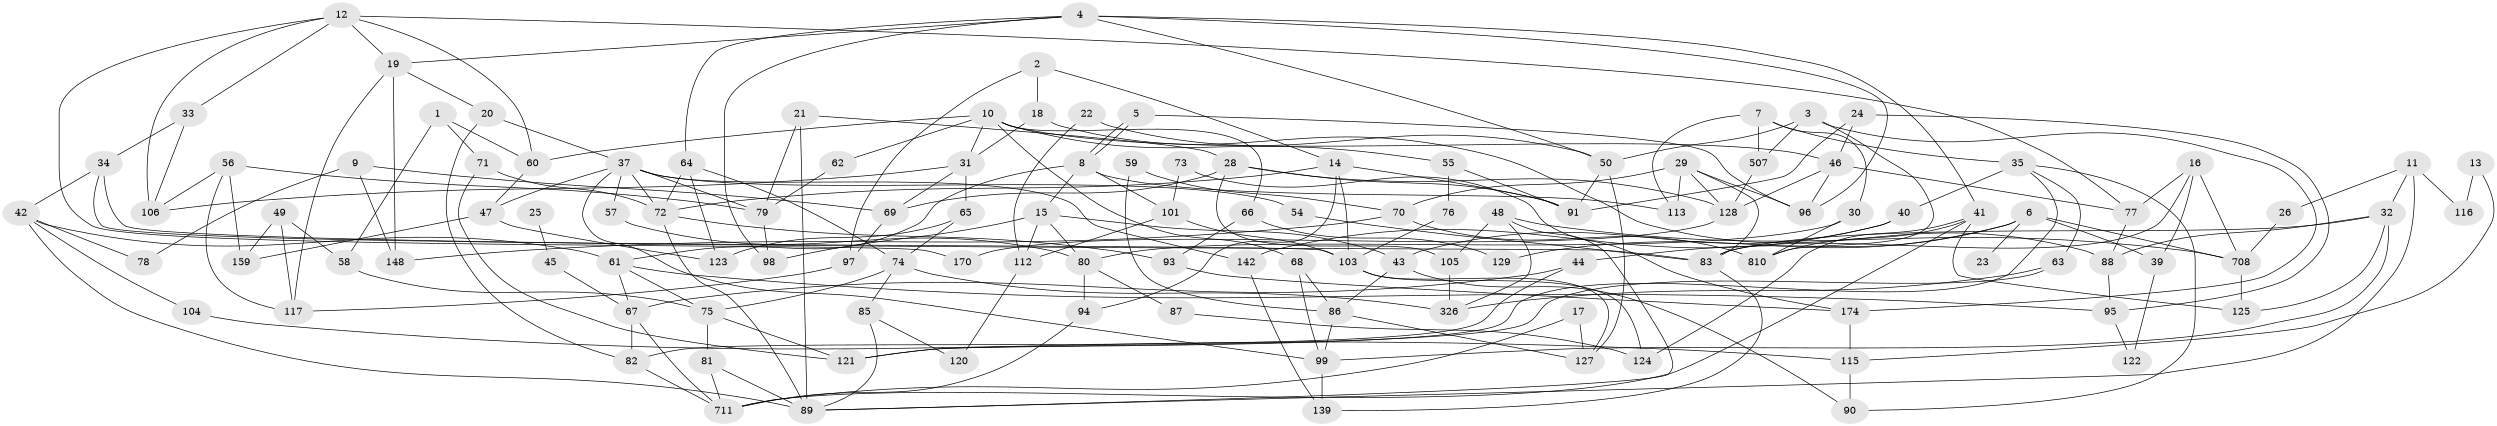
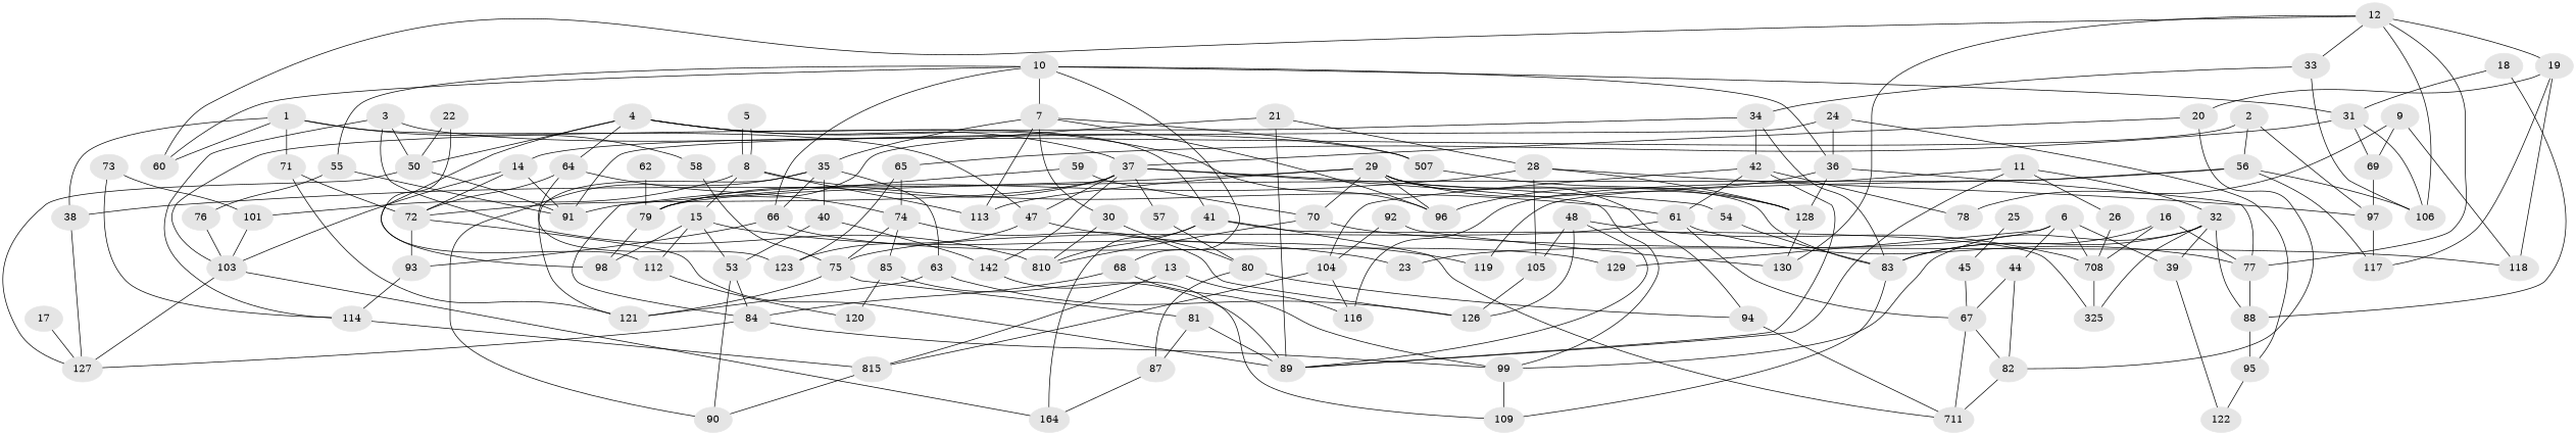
  graph {
    node [color=gray90 style=filled]
    1
+   38
    47
    58
    60
    71
    127
-   119 [label=159]
+   119
    123
    75
    72
    121
    2
    14
    18
    97
    91
    103
    31
    88
    117
    3
    50
    n24 [label=507]
    n25 [label=810]
-   114 [label=174]
+   114
    128
-   115
+   115 [label=815]
    4
    19
    41
    64
    96
    98
-   118 [label=148]
+   118
    20
    n37 [label=711]
-   125
-   124
+   125 [label=325]
+   124 [label=164]
    74
    5
    8
    113
    15
    61
    101
    6
    23
    44
    n50 [label=708]
    129
    39
    82
    67
    7
    30
    35
    80
    66
    40
    63
    90
    81
-   53 [label=43]
+   53
    112
    77
    9
    69
    78
    10
-   36 [label=46]
+   36
    55
    62
    68
    106
    65
    76
    79
    93
    99
-   84 [label=86]
+   84
    11
    26
    32
    89
    116
    83
    12
-   130 [label=170]
+   130
    33
    13
    120
    16
    122
-   109 [label=139]
+   109
    17
    95
    37
    n99 [label=142]
    54
    57
    21
    28
    105
    22
    87
    24
    25
    45
    34
-   126 [label=326]
+   126
    29
    70
    94
    42
    104
    85
    48
-   49
    56
    59
    73
-   60 -- 47
+   92
+   1 -- 38
+   1 -- 47
    1 -- 58
    1 -- 60
    1 -- 71
+   38 -- 127
    47 -- 119
    47 -- 123
    58 -- 75
    71 -- 72
    71 -- 121
    75 -- 121
    75 -- 81
    72 -- 93
    72 -- 89
    2 -- 14
-   2 -- 18
+   2 -- 56
    2 -- 97
    14 -- 72
    14 -- 91
    14 -- 103
    18 -- 31
    18 -- 88
    97 -- 117
    103 -- 127
    103 -- 124
    31 -- 69
    31 -- 106
    31 -- 65
    88 -- 95
    3 -- 50
    3 -- n24
    3 -- n25
    3 -- 114
    50 -- 127
    50 -- 91
    n24 -- 128
    114 -- 115
    128 -- 130
    115 -- 90
    4 -- 50
-   4 -- 19
+   4 -- 37
    4 -- 41
    4 -- 64
    4 -- 96
    4 -- 98
    19 -- 117
    19 -- 118
    19 -- 20
    41 -- n25
    41 -- n37
    41 -- 125
    41 -- 124
    64 -- 123
    64 -- 72
    64 -- 74
    20 -- 82
    20 -- 37
    74 -- 75
    74 -- 126
    74 -- 85
-   5 -- 96
+   7 -- 96
    5 -- 8
    5 -- 8
    8 -- 113
    8 -- 15
    8 -- 61
    8 -- 101
    15 -- 98
-   15 -- 80
+   15 -- 23
    15 -- 53
    15 -- 112
    61 -- 75
    61 -- 67
-   61 -- 95
+   61 -- 77
    101 -- 103
-   101 -- 112
    6 -- 23
    6 -- 44
    6 -- n50
    6 -- 129
    6 -- 39
    44 -- 82
    44 -- 67
    n50 -- 125
    39 -- 122
    82 -- n37
    67 -- n37
    67 -- 82
    7 -- n24
    7 -- 113
    7 -- 30
    7 -- 35
    30 -- n25
    30 -- 80
    35 -- 121
+   35 -- 66
    35 -- 40
    35 -- 63
    35 -- 90
    80 -- 87
    80 -- 94
    66 -- 129
    66 -- 93
    40 -- 53
    40 -- n99
    63 -- 121
    63 -- 126
    81 -- 89
-   81 -- n37
+   81 -- 87
    53 -- 90
    53 -- 84
    112 -- 120
    77 -- 88
    9 -- 118
    9 -- 69
    9 -- 78
    69 -- 97
    10 -- 60
    10 -- 31
    10 -- 66
    10 -- 36
    10 -- 55
-   10 -- 62
+   10 -- 7
    10 -- 68
    36 -- 128
    36 -- 96
    36 -- 77
    55 -- 91
    55 -- 76
    62 -- 79
    68 -- 99
    68 -- 84
    65 -- 123
    65 -- 74
    76 -- 103
    79 -- 98
    93 -- 114
    99 -- 109
    84 -- 127
    84 -- 99
    11 -- 26
    11 -- 32
    11 -- 89
    11 -- 116
    26 -- n50
    32 -- 88
    32 -- 125
    32 -- 99
    32 -- 83
    83 -- 109
    12 -- 60
    12 -- 19
    12 -- 77
    12 -- 106
    12 -- 130
    12 -- 33
    33 -- 106
    33 -- 34
    13 -- 115
    13 -- 116
    16 -- n50
-   16 -- 39
+   32 -- 39
    16 -- 77
    16 -- 83
    17 -- 127
-   17 -- n37
    95 -- 122
    37 -- 47
    37 -- 72
    37 -- 79
    37 -- 99
    37 -- n99
    37 -- 54
    37 -- 57
    n99 -- 109
    54 -- 83
    57 -- 80
    21 -- 79
    21 -- 89
    21 -- 28
    28 -- 91
    28 -- 128
-   28 -- 69
+   28 -- 97
    28 -- 105
    105 -- 126
    22 -- 50
    22 -- 112
    87 -- 124
    24 -- 91
    24 -- 36
    24 -- 95
    25 -- 45
    45 -- 67
    34 -- 103
    34 -- 83
    34 -- 42
+   29 -- 38
    29 -- 128
    29 -- 96
    29 -- 113
    29 -- 83
    29 -- 70
-   14 -- 94
+   29 -- 94
    70 -- n25
    70 -- 118
    94 -- n37
    42 -- 61
    42 -- 78
    42 -- 89
    42 -- 104
    104 -- 115
+   104 -- 116
    85 -- 89
    85 -- 120
    48 -- n50
    48 -- 89
    48 -- 105
    48 -- 126
-   49 -- 58
-   49 -- 119
-   49 -- 117
    56 -- 119
    56 -- 117
    56 -- 106
    56 -- 79
    59 -- 84
    59 -- 70
    73 -- 114
    73 -- 101
+   92 -- 130
+   92 -- 104
  }
